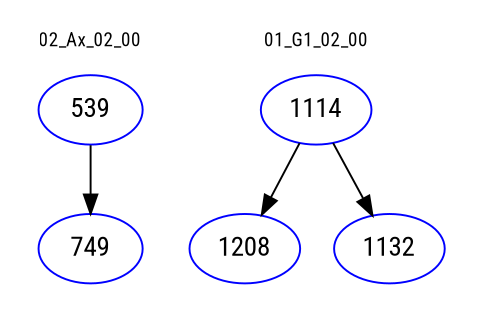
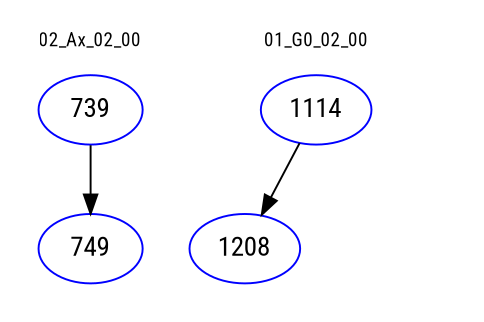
  digraph {
    fontname="Roboto Condensed"
    node [color=blue fontname="Roboto Condensed"]
    edge [color=black fontname="Roboto Condensed"]
-   n1 [label=539]
+   n1 [label=739]
    n2 [label=749]
    n3 [label=1114]
    n4 [label=1208]
-   n5 [label=1132]
    subgraph cluster_1 {
      color=white
      fontsize=10
      label="02_Ax_02_00"
      n1
      n2
    }
    subgraph cluster_2 {
      color=white
      fontsize=10
-     label="01_G1_02_00"
+     label="01_G0_02_00"
      n3
      n4
-     n5
    }
    n1 -> n2
    n3 -> n4
-   n3 -> n5
  }
